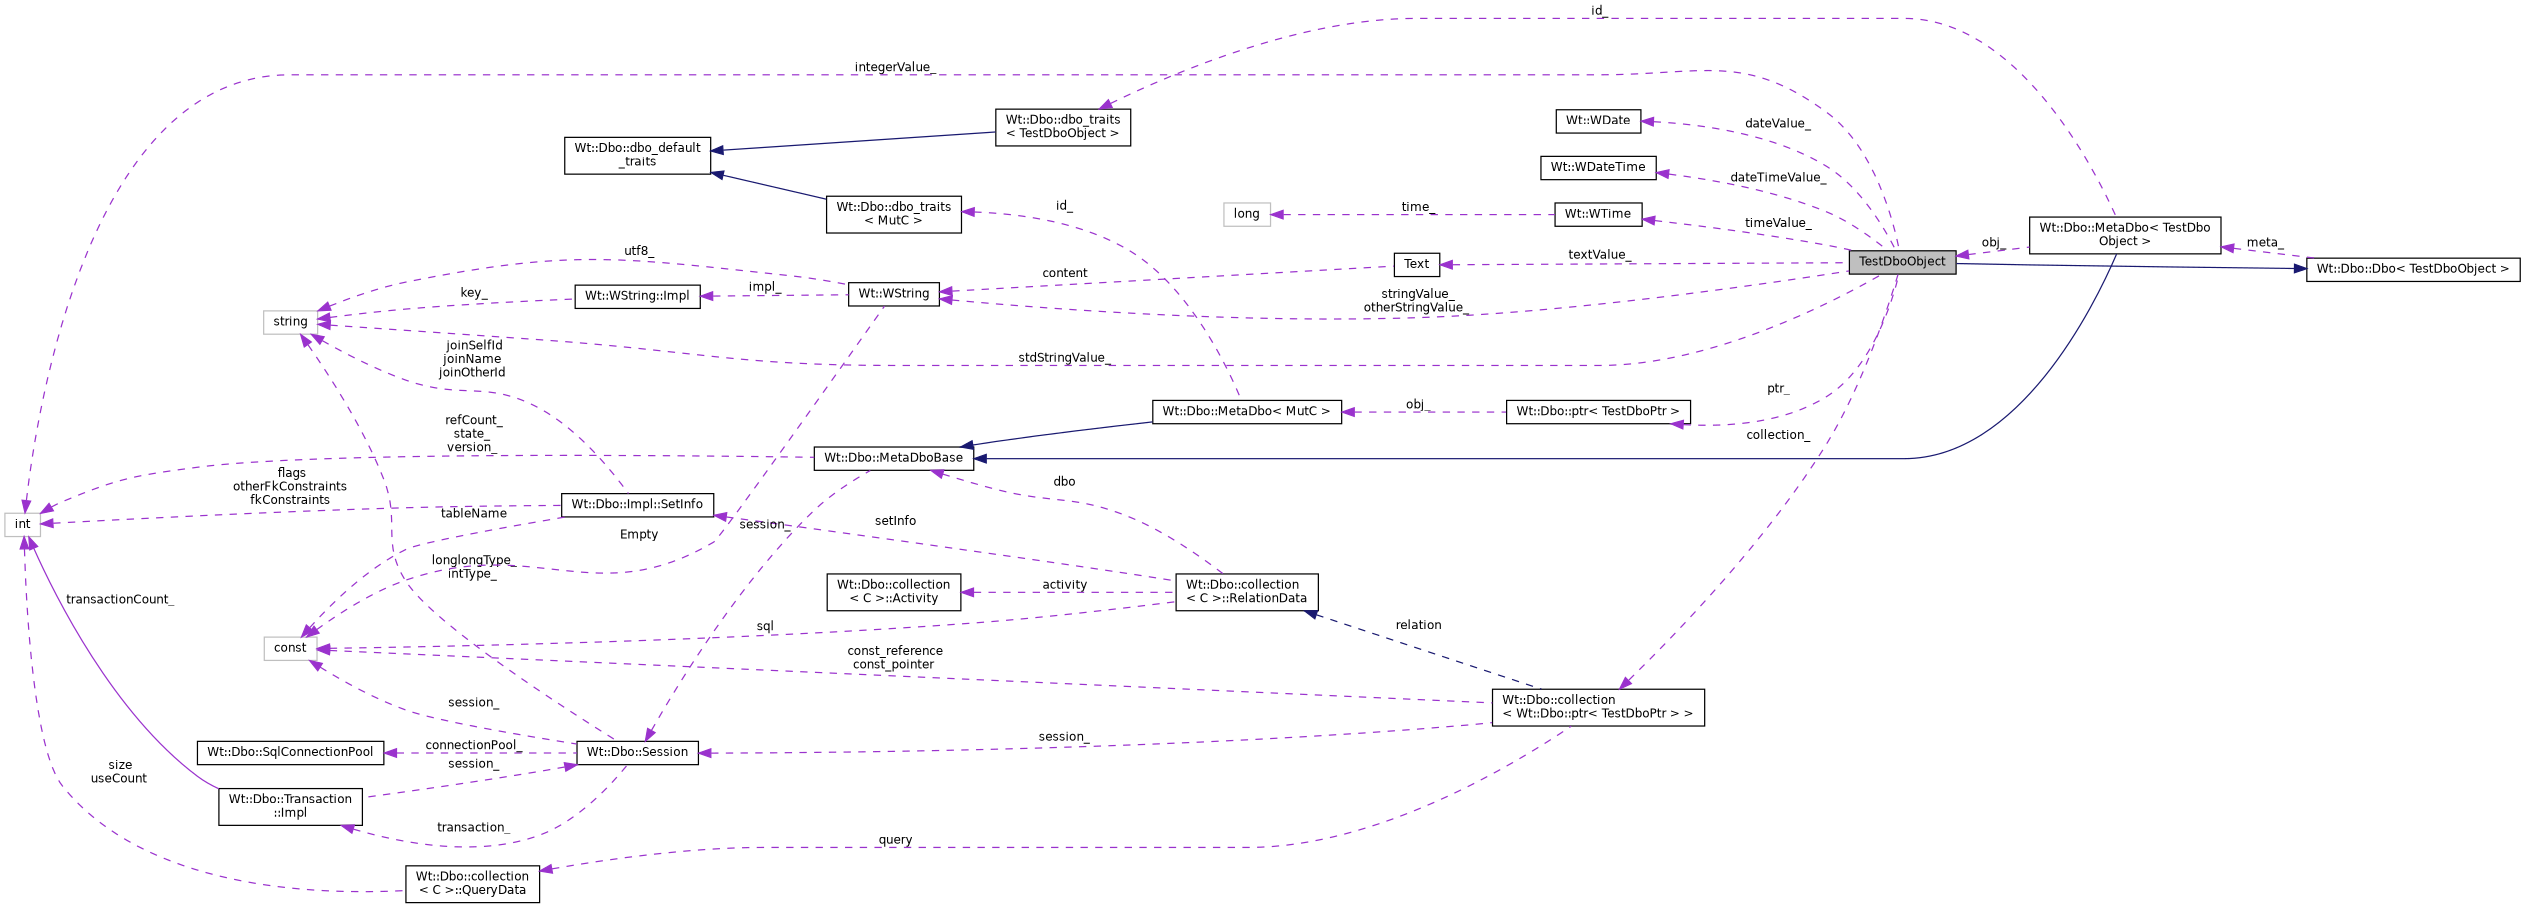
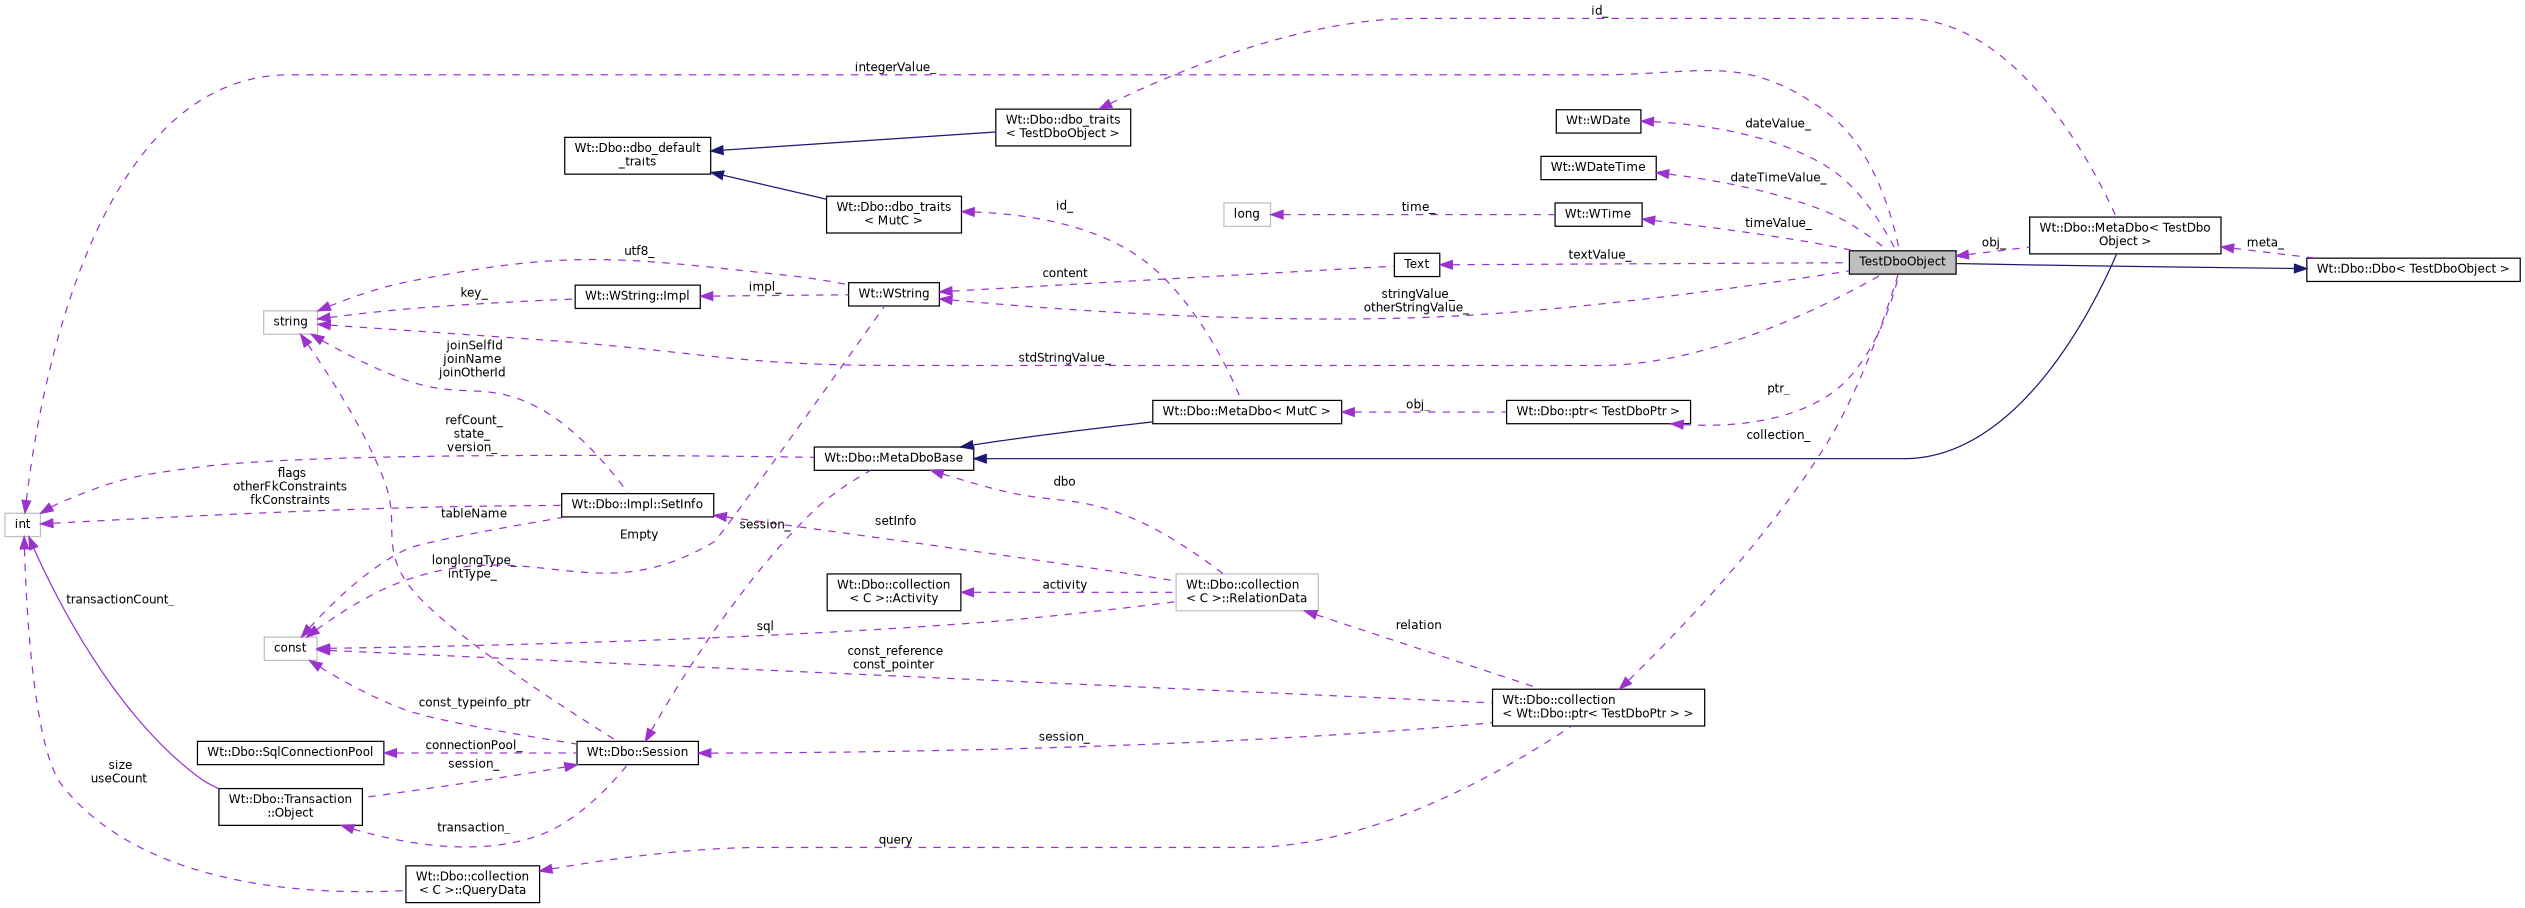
  digraph {
    rankdir=LR
    node [color=black fillcolor=white fontname=Helvetica fontsize=10 shape=record style=filled]
    edge [color=darkorchid3 dir=back fontname=Helvetica fontsize=10 labelfontname=Helvetica labelfontsize=10 style=dashed]
    n1 [fillcolor=grey75 fontcolor=black height=0.2 label=TestDboObject width=0.4]
    n2 [height=0.2 label="Wt::Dbo::MetaDbo\< TestDbo\lObject \>" width=0.4]
    n3 [height=0.2 label="Wt::Dbo::Dbo\< TestDboObject \>" width=0.4]
    n4 [height=0.2 label="Wt::Dbo::MetaDboBase" width=0.4]
    n5 [height=0.2 label="Wt::Dbo::MetaDbo\< MutC \>" width=0.4]
-   n6 [height=0.2 label="Wt::Dbo::collection\l\< C \>::RelationData" width=0.4]
+   n6 [color=grey75 height=0.2 label="Wt::Dbo::collection\l\< C \>::RelationData" width=0.4]
    n7 [height=0.2 label="Wt::Dbo::ptr\< TestDboPtr \>" width=0.4]
    n8 [height=0.2 label="Wt::Dbo::collection\l\< Wt::Dbo::ptr\< TestDboPtr \> \>" width=0.4]
    n9 [color=grey75 height=0.2 label=int width=0.4]
-   n10 [height=0.2 label="Wt::Dbo::Transaction\l::Impl" width=0.4]
+   n10 [height=0.2 label="Wt::Dbo::Transaction\l::Object" width=0.4]
    n11 [height=0.2 label="Wt::Dbo::collection\l\< C \>::QueryData" width=0.4]
    n12 [height=0.2 label="Wt::Dbo::Impl::SetInfo" width=0.4]
    n13 [height=0.2 label="Wt::Dbo::Session" width=0.4]
    n14 [color=grey75 height=0.2 label=string width=0.4]
    n15 [height=0.2 label="Wt::WString" width=0.4]
    n16 [height=0.2 label="Wt::WString::Impl" width=0.4]
    n17 [height=0.2 label=Text width=0.4]
    n18 [color=grey75 height=0.2 label=const width=0.4]
    n19 [height=0.2 label="Wt::Dbo::SqlConnectionPool" width=0.4]
    n20 [height=0.2 label="Wt::Dbo::dbo_traits\l\< TestDboObject \>" width=0.4]
    n21 [height=0.2 label="Wt::Dbo::dbo_default\l_traits" width=0.4]
    n22 [height=0.2 label="Wt::Dbo::dbo_traits\l\< MutC \>" width=0.4]
    n23 [height=0.2 label="Wt::WDate" width=0.4]
    n24 [height=0.2 label="Wt::WDateTime" width=0.4]
    n25 [height=0.2 label="Wt::WTime" width=0.4]
    n26 [color=grey75 height=0.2 label=long width=0.4]
    n27 [height=0.2 label="Wt::Dbo::collection\l\< C \>::Activity" width=0.4]
    n1 -> n2 [label=" obj_"]
    n2 -> n3 [label=" meta_"]
    n3 -> n1 [color=midnightblue style=solid]
    n4 -> n2 [color=midnightblue style=solid]
    n4 -> n5 [color=midnightblue style=solid]
    n4 -> n6 [label=" dbo"]
    n5 -> n7 [label=" obj_"]
-   n6 -> n8 [color=midnightblue label=" relation"]
+   n6 -> n8 [label=" relation"]
    n7 -> n1 [label=" ptr_"]
    n8 -> n1 [label=" collection_"]
    n9 -> n1 [label=" integerValue_"]
    n9 -> n4 [label=" refCount_\nstate_\nversion_"]
    n9 -> n10 [label=" transactionCount_" style=solid]
    n9 -> n11 [label=" size\nuseCount"]
    n9 -> n12 [label=" flags\notherFkConstraints\nfkConstraints"]
    n10 -> n13 [label=" transaction_"]
    n11 -> n8 [label=" query"]
    n12 -> n6 [label=" setInfo"]
    n13 -> n4 [label=" session_"]
    n13 -> n8 [label=" session_"]
    n13 -> n10 [label=" session_"]
    n14 -> n1 [label=" stdStringValue_"]
    n14 -> n12 [label=" joinSelfId\njoinName\njoinOtherId"]
    n14 -> n13 [label=" longlongType_\nintType_"]
    n14 -> n15 [label=" utf8_"]
    n14 -> n16 [label=" key_"]
    n15 -> n1 [label=" stringValue_\notherStringValue_"]
    n15 -> n17 [label=" content"]
    n16 -> n15 [label=" impl_"]
    n17 -> n1 [label=" textValue_"]
    n18 -> n6 [label=" sql"]
    n18 -> n8 [label=" const_reference\nconst_pointer"]
    n18 -> n12 [label=" tableName"]
-   n18 -> n13 [label=" session_"]
+   n18 -> n13 [label=" const_typeinfo_ptr"]
    n18 -> n15 [label=" Empty"]
    n19 -> n13 [label=" connectionPool_"]
    n20 -> n2 [label=" id_"]
    n21 -> n20 [color=midnightblue style=solid]
    n21 -> n22 [color=midnightblue style=solid]
    n22 -> n5 [label=" id_"]
    n23 -> n1 [label=" dateValue_"]
    n24 -> n1 [label=" dateTimeValue_"]
    n25 -> n1 [label=" timeValue_"]
    n26 -> n25 [label=" time_"]
    n27 -> n6 [label=" activity"]
  }
